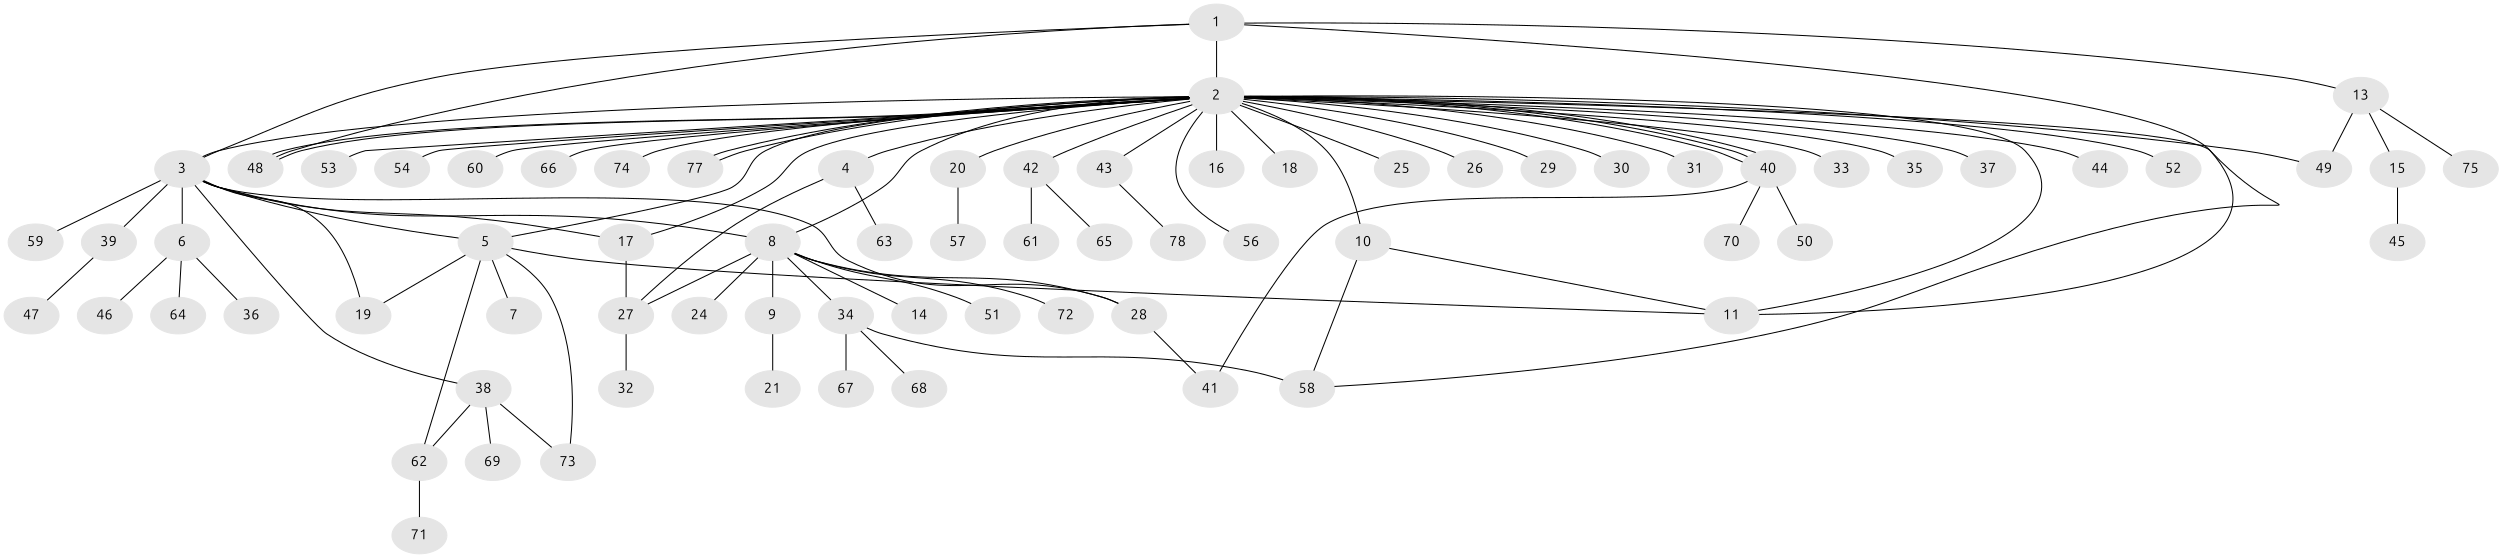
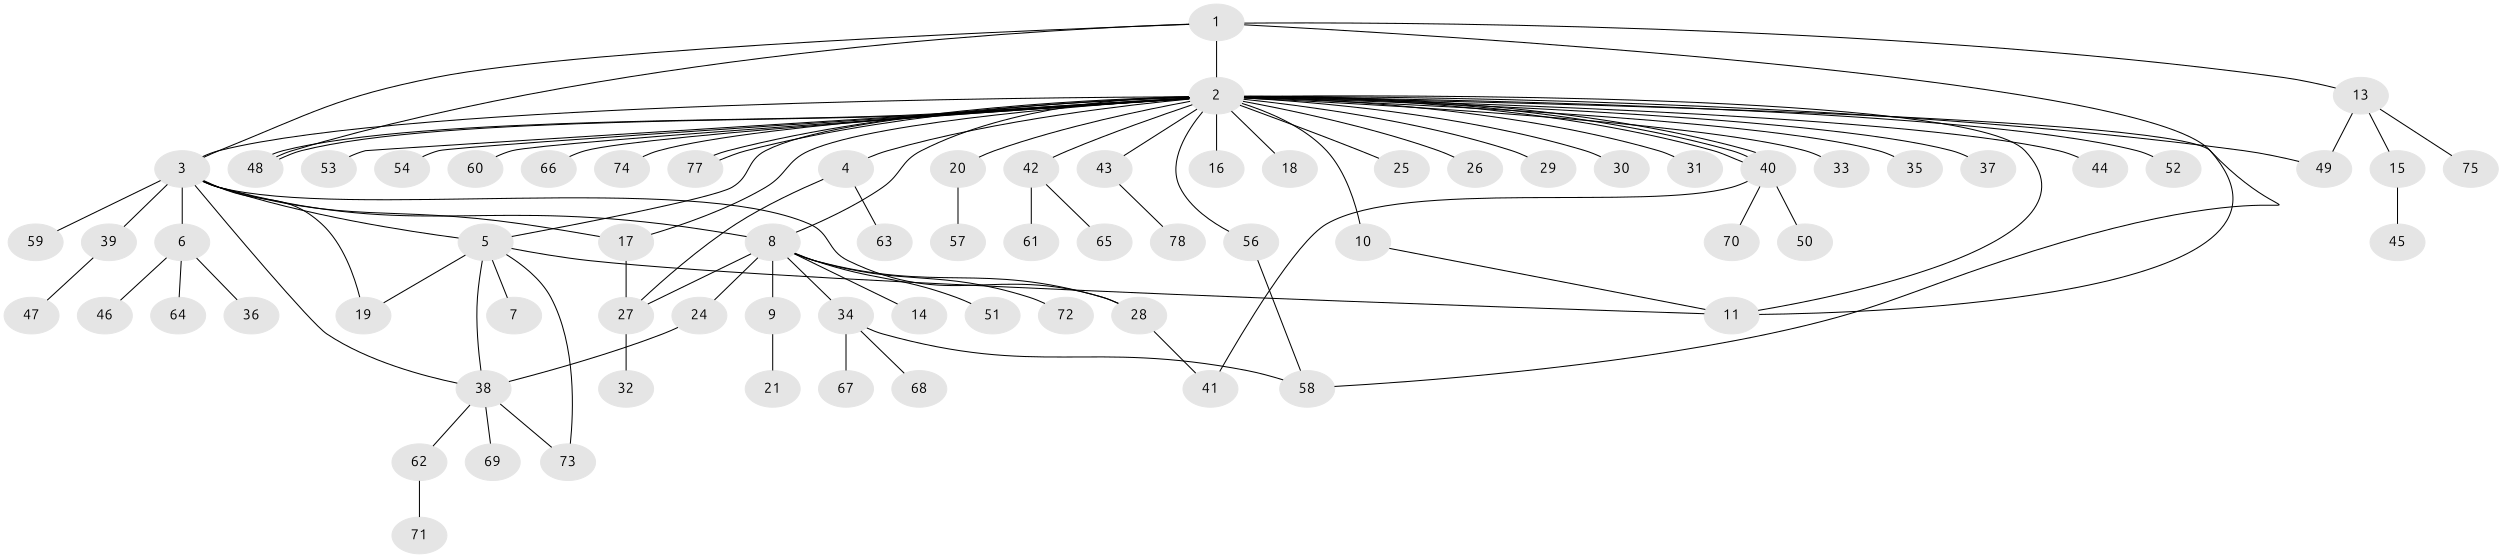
  graph {
    fontname=Ubuntu
    node [color=gray90 fontname=Ubuntu style=filled]
    edge [fontname=Ubuntu]
    1
    2
    3
    11
    13
    48
    4
    5
    8
    10
    16
    17
    18
    20
    25
    26
    29
    30
    31
    33
    35
    37
    40
    42
    43
    44
    49
    52
    53
    54
    56
    58
    60
    66
    74
    77
    6
    19
    28
    38
    39
    59
    15
    75
    27
    63
    7
    73
    9
    14
    24
    34
    51
    72
    57
    41
    50
    70
    61
    65
    n61 [label=78]
    36
    46
    64
    62
    69
    47
    32
    21
    67
    68
    45
    71
    1 -- 2
    1 -- 3
    1 -- 11
    1 -- 13
    1 -- 48
    2 -- 3
    2 -- 11
    2 -- 48
    2 -- 48
    2 -- 4
    2 -- 5
    2 -- 8
    2 -- 10
    2 -- 16
    2 -- 17
    2 -- 18
    2 -- 20
    2 -- 25
    2 -- 26
    2 -- 29
    2 -- 30
    2 -- 31
    2 -- 33
    2 -- 35
    2 -- 37
    2 -- 40
    2 -- 40
    2 -- 40
    2 -- 42
    2 -- 43
    2 -- 44
    2 -- 49
    2 -- 52
    2 -- 53
    2 -- 54
    2 -- 56
    2 -- 58
    2 -- 60
    2 -- 66
    2 -- 74
    2 -- 77
    2 -- 77
    3 -- 5
    3 -- 8
    3 -- 17
    3 -- 6
    3 -- 19
    3 -- 28
    3 -- 38
    3 -- 39
    3 -- 59
    13 -- 49
    13 -- 15
    13 -- 75
    4 -- 27
    4 -- 63
    5 -- 11
    5 -- 19
-   5 -- 62
+   5 -- 38
    5 -- 7
    5 -- 73
    8 -- 28
    8 -- 27
    8 -- 9
    8 -- 14
    8 -- 24
    8 -- 34
    8 -- 51
    8 -- 72
    10 -- 11
    17 -- 27
    20 -- 57
    40 -- 41
    40 -- 50
    40 -- 70
    42 -- 61
    42 -- 65
    43 -- n61
-   10 -- 58
+   56 -- 58
    6 -- 36
    6 -- 46
    6 -- 64
    28 -- 41
    38 -- 73
    38 -- 62
    38 -- 69
    39 -- 47
    15 -- 45
    27 -- 32
    9 -- 21
+   24 -- 38
    34 -- 58
    34 -- 67
    34 -- 68
    62 -- 71
  }
